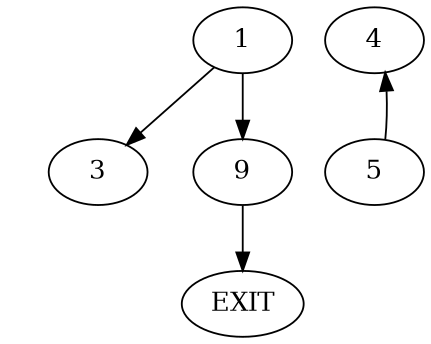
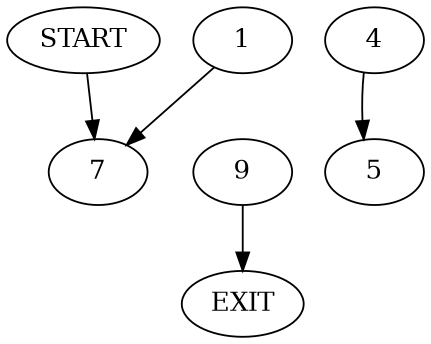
  digraph {
-   3
+   n1 [label=START]
+   3 [label=7]
    1
    n4 [label=9]
    n5 [label=EXIT]
    4
    5
+   n1 -> 3
    1 -> 3
-   1 -> n4
    n4 -> n5
-   5 -> 4
+   4 -> 5
  }
